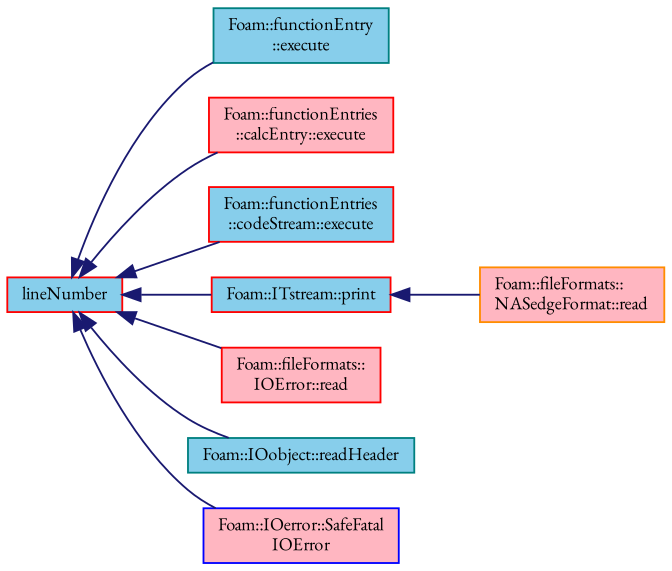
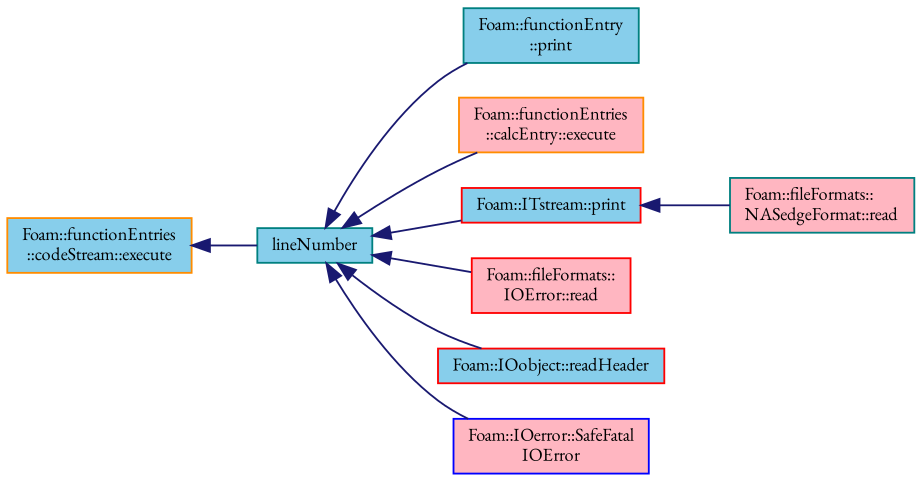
  digraph {
    fontname="EB Garamond"
    rankdir=LR
    node [color=red fillcolor=skyblue fontname="EB Garamond" fontsize=10 shape=record style=filled]
    edge [color=midnightblue dir=back fontname="EB Garamond" fontsize=10 labelfontname=Helvetica labelfontsize=10 style=solid]
-   n1 [fontcolor=black height=0.2 label=lineNumber width=0.4]
-   n2 [color=teal height=0.2 label="Foam::functionEntry\l::execute" width=0.4]
-   n3 [fillcolor=lightpink height=0.2 label="Foam::functionEntries\l::calcEntry::execute" width=0.4]
-   n4 [height=0.2 label="Foam::functionEntries\l::codeStream::execute" width=0.4]
+   n1 [color=teal fontcolor=black height=0.2 label=lineNumber width=0.4]
+   n2 [color=teal height=0.2 label="Foam::functionEntry\l::print" width=0.4]
+   n3 [color=darkorange fillcolor=lightpink height=0.2 label="Foam::functionEntries\l::calcEntry::execute" width=0.4]
+   n4 [color=darkorange height=0.2 label="Foam::functionEntries\l::codeStream::execute" width=0.4]
    n5 [height=0.2 label="Foam::ITstream::print" width=0.4]
    n6 [fillcolor=lightpink height=0.2 label="Foam::fileFormats::\lIOError::read" width=0.4]
-   n7 [color=teal height=0.2 label="Foam::IOobject::readHeader" width=0.4]
+   n7 [height=0.2 label="Foam::IOobject::readHeader" width=0.4]
    n8 [color=blue fillcolor=lightpink height=0.2 label="Foam::IOerror::SafeFatal\lIOError" width=0.4]
-   n9 [color=darkorange fillcolor=lightpink height=0.2 label="Foam::fileFormats::\lNASedgeFormat::read" width=0.4]
+   n9 [color=teal fillcolor=lightpink height=0.2 label="Foam::fileFormats::\lNASedgeFormat::read" width=0.4]
    n1 -> n2
    n1 -> n3
-   n1 -> n4
+   n4 -> n1
    n1 -> n5
    n1 -> n6
    n1 -> n7
    n1 -> n8
    n5 -> n9
  }
